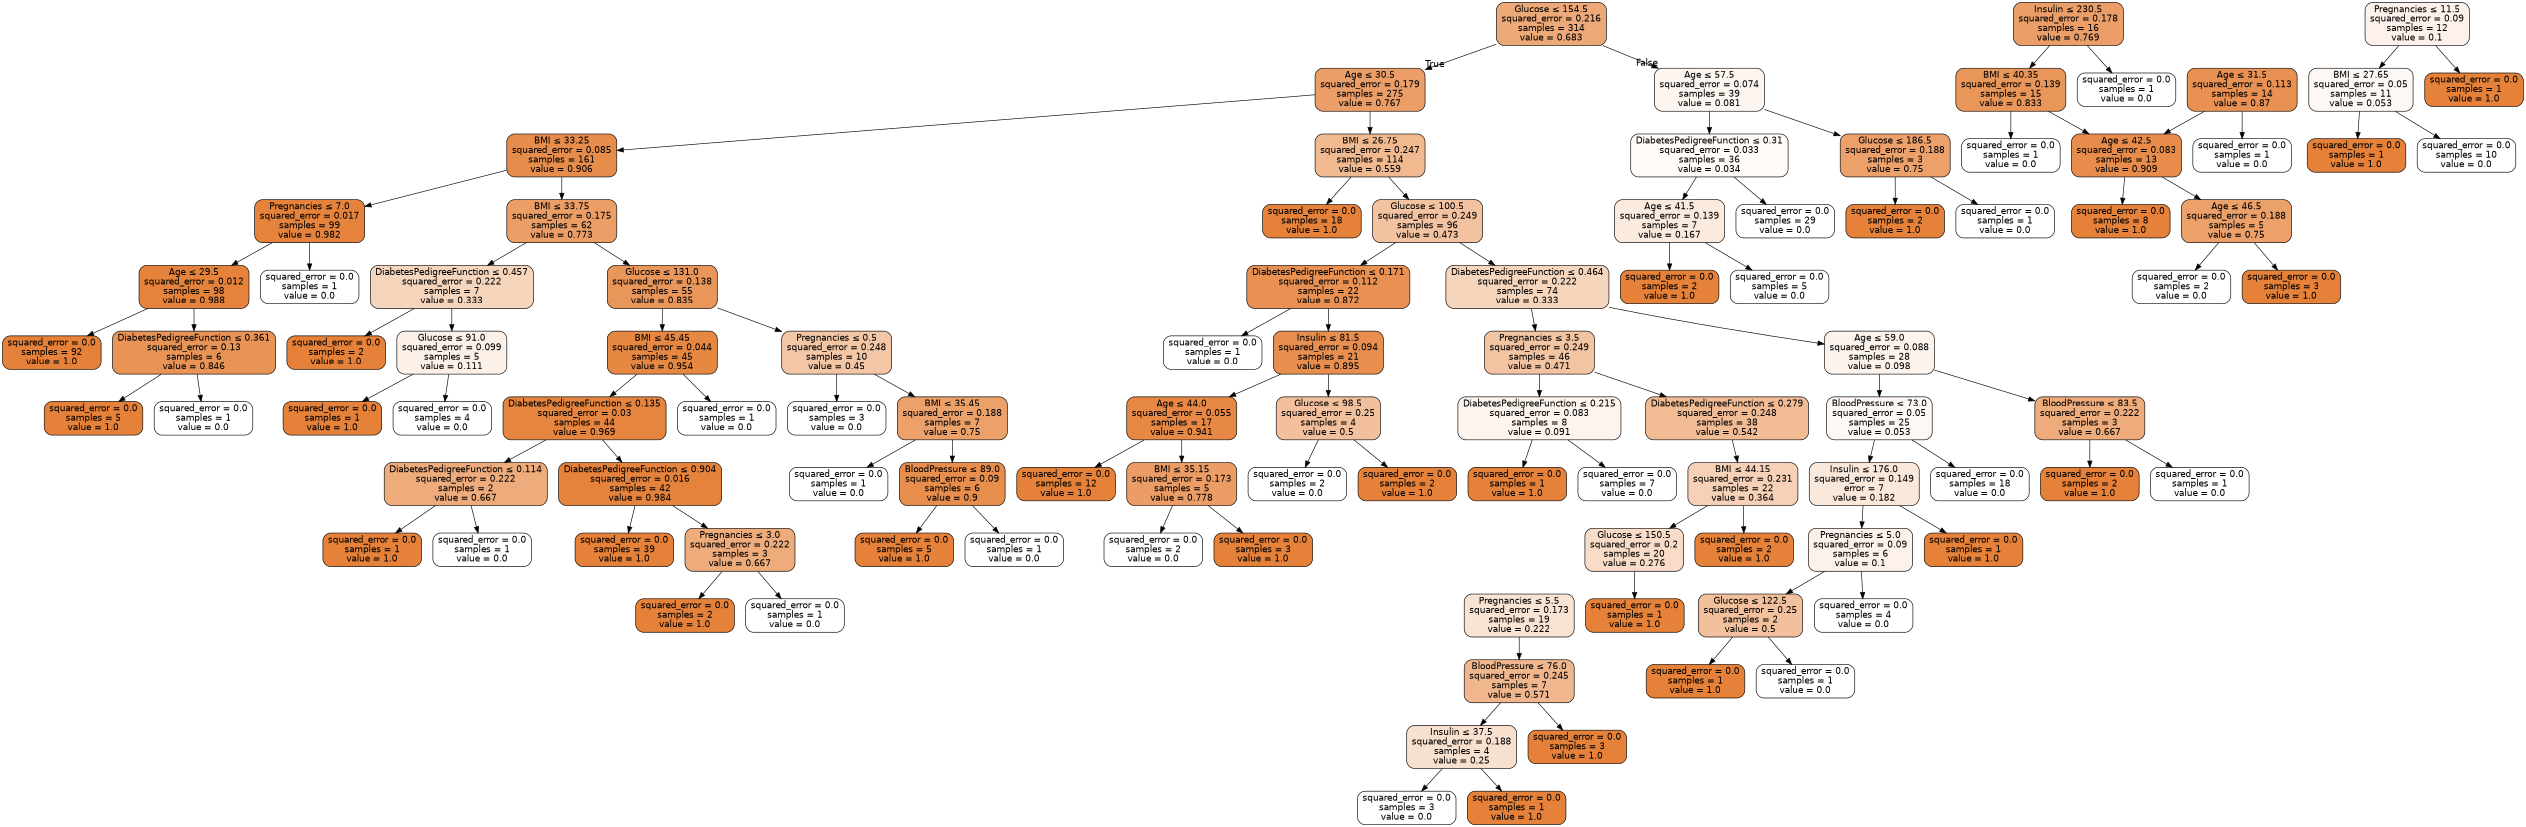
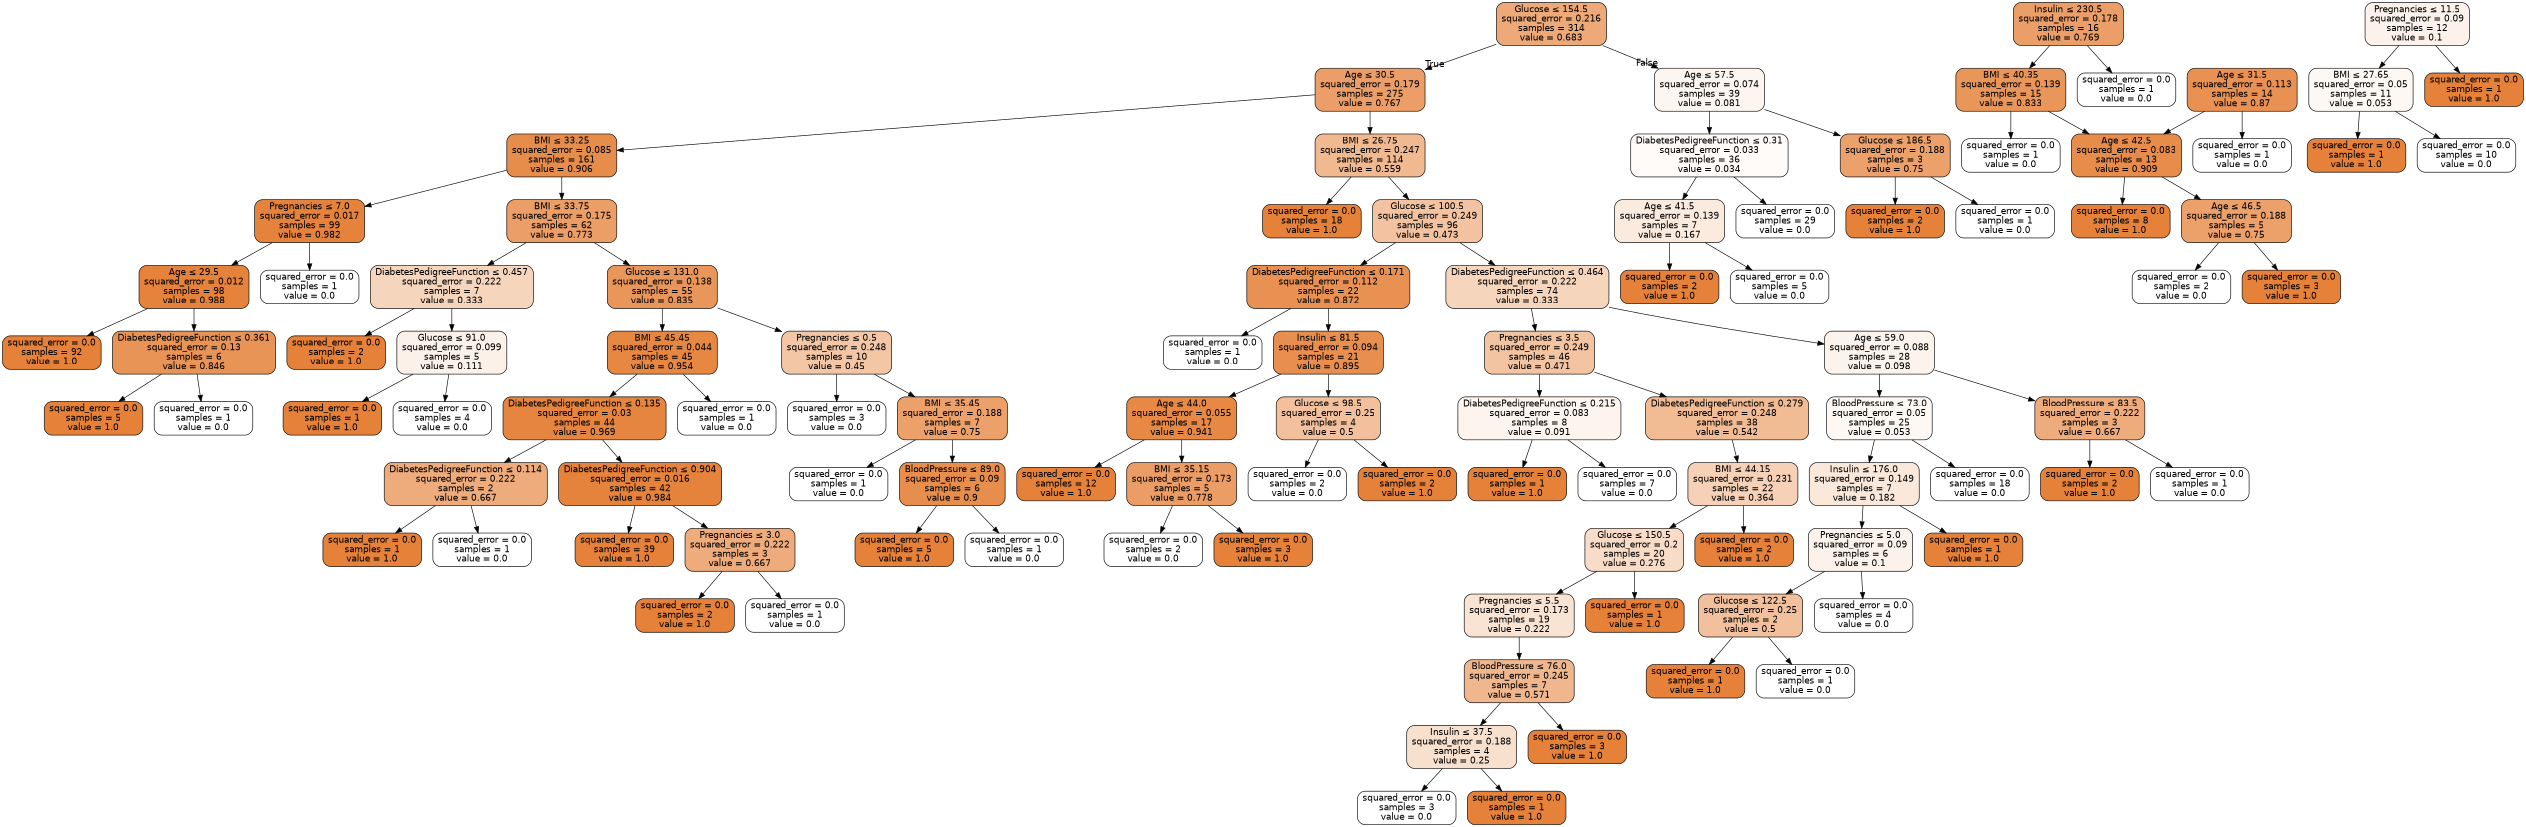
  digraph {
    node [color=black fillcolor="#e58139" fontname=helvetica shape=box style="filled, rounded"]
    edge [fontname=helvetica]
    n1 [fillcolor="#eda978" label=<Glucose &le; 154.5<br/>squared_error = 0.216<br/>samples = 314<br/>value = 0.683>]
    n2 [fillcolor="#eb9e67" label=<Age &le; 30.5<br/>squared_error = 0.179<br/>samples = 275<br/>value = 0.767>]
    n3 [fillcolor="#fdf5ef" label=<Age &le; 57.5<br/>squared_error = 0.074<br/>samples = 39<br/>value = 0.081>]
    n4 [fillcolor="#e78d4c" label=<BMI &le; 33.25<br/>squared_error = 0.085<br/>samples = 161<br/>value = 0.906>]
    n5 [fillcolor="#f0b990" label=<BMI &le; 26.75<br/>squared_error = 0.247<br/>samples = 114<br/>value = 0.559>]
    n6 [fillcolor="#fefbf8" label=<DiabetesPedigreeFunction &le; 0.31<br/>squared_error = 0.033<br/>samples = 36<br/>value = 0.034>]
    n7 [fillcolor="#eca06a" label=<Glucose &le; 186.5<br/>squared_error = 0.188<br/>samples = 3<br/>value = 0.75>]
    n8 [fillcolor="#e5833c" label=<Pregnancies &le; 7.0<br/>squared_error = 0.017<br/>samples = 99<br/>value = 0.982>]
    n9 [fillcolor="#eb9e66" label=<BMI &le; 33.75<br/>squared_error = 0.175<br/>samples = 62<br/>value = 0.773>]
    n10 [label=<squared_error = 0.0<br/>samples = 18<br/>value = 1.0>]
    n11 [fillcolor="#f3c3a1" label=<Glucose &le; 100.5<br/>squared_error = 0.249<br/>samples = 96<br/>value = 0.473>]
    n12 [fillcolor="#e5823b" label=<Age &le; 29.5<br/>squared_error = 0.012<br/>samples = 98<br/>value = 0.988>]
    n13 [fillcolor="#ffffff" label=<squared_error = 0.0<br/>samples = 1<br/>value = 0.0>]
    n14 [fillcolor="#f6d5bd" label=<DiabetesPedigreeFunction &le; 0.457<br/>squared_error = 0.222<br/>samples = 7<br/>value = 0.333>]
    n15 [fillcolor="#e9965a" label=<Glucose &le; 131.0<br/>squared_error = 0.138<br/>samples = 55<br/>value = 0.835>]
    n16 [label=<squared_error = 0.0<br/>samples = 92<br/>value = 1.0>]
    n17 [fillcolor="#e99457" label=<DiabetesPedigreeFunction &le; 0.361<br/>squared_error = 0.13<br/>samples = 6<br/>value = 0.846>]
    n18 [label=<squared_error = 0.0<br/>samples = 5<br/>value = 1.0>]
    n19 [fillcolor="#ffffff" label=<squared_error = 0.0<br/>samples = 1<br/>value = 0.0>]
    n20 [label=<squared_error = 0.0<br/>samples = 2<br/>value = 1.0>]
    n21 [fillcolor="#fcf1e9" label=<Glucose &le; 91.0<br/>squared_error = 0.099<br/>samples = 5<br/>value = 0.111>]
    n22 [fillcolor="#e68742" label=<BMI &le; 45.45<br/>squared_error = 0.044<br/>samples = 45<br/>value = 0.954>]
    n23 [fillcolor="#f3c6a6" label=<Pregnancies &le; 0.5<br/>squared_error = 0.248<br/>samples = 10<br/>value = 0.45>]
    n24 [label=<squared_error = 0.0<br/>samples = 1<br/>value = 1.0>]
    n25 [fillcolor="#ffffff" label=<squared_error = 0.0<br/>samples = 4<br/>value = 0.0>]
    n26 [fillcolor="#e6853f" label=<DiabetesPedigreeFunction &le; 0.135<br/>squared_error = 0.03<br/>samples = 44<br/>value = 0.969>]
    n27 [fillcolor="#ffffff" label=<squared_error = 0.0<br/>samples = 1<br/>value = 0.0>]
    n28 [fillcolor="#ffffff" label=<squared_error = 0.0<br/>samples = 3<br/>value = 0.0>]
    n29 [fillcolor="#eca06a" label=<BMI &le; 35.45<br/>squared_error = 0.188<br/>samples = 7<br/>value = 0.75>]
    n30 [fillcolor="#eeab7b" label=<DiabetesPedigreeFunction &le; 0.114<br/>squared_error = 0.222<br/>samples = 2<br/>value = 0.667>]
    n31 [fillcolor="#e5833c" label=<DiabetesPedigreeFunction &le; 0.904<br/>squared_error = 0.016<br/>samples = 42<br/>value = 0.984>]
    n32 [label=<squared_error = 0.0<br/>samples = 1<br/>value = 1.0>]
    n33 [fillcolor="#ffffff" label=<squared_error = 0.0<br/>samples = 1<br/>value = 0.0>]
    n34 [label=<squared_error = 0.0<br/>samples = 39<br/>value = 1.0>]
    n35 [fillcolor="#eeab7b" label=<Pregnancies &le; 3.0<br/>squared_error = 0.222<br/>samples = 3<br/>value = 0.667>]
    n36 [label=<squared_error = 0.0<br/>samples = 2<br/>value = 1.0>]
    n37 [fillcolor="#ffffff" label=<squared_error = 0.0<br/>samples = 1<br/>value = 0.0>]
    n38 [fillcolor="#ffffff" label=<squared_error = 0.0<br/>samples = 1<br/>value = 0.0>]
    n39 [fillcolor="#e88e4d" label=<BloodPressure &le; 89.0<br/>squared_error = 0.09<br/>samples = 6<br/>value = 0.9>]
    n40 [label=<squared_error = 0.0<br/>samples = 5<br/>value = 1.0>]
    n41 [fillcolor="#ffffff" label=<squared_error = 0.0<br/>samples = 1<br/>value = 0.0>]
    n42 [fillcolor="#e89152" label=<DiabetesPedigreeFunction &le; 0.171<br/>squared_error = 0.112<br/>samples = 22<br/>value = 0.872>]
    n43 [fillcolor="#f6d5bd" label=<DiabetesPedigreeFunction &le; 0.464<br/>squared_error = 0.222<br/>samples = 74<br/>value = 0.333>]
    n44 [fillcolor="#ffffff" label=<squared_error = 0.0<br/>samples = 1<br/>value = 0.0>]
    n45 [fillcolor="#e88e4e" label=<Insulin &le; 81.5<br/>squared_error = 0.094<br/>samples = 21<br/>value = 0.895>]
    n46 [fillcolor="#f3c4a2" label=<Pregnancies &le; 3.5<br/>squared_error = 0.249<br/>samples = 46<br/>value = 0.471>]
    n47 [fillcolor="#fcf3ec" label=<Age &le; 59.0<br/>squared_error = 0.088<br/>samples = 28<br/>value = 0.098>]
    n48 [fillcolor="#e78845" label=<Age &le; 44.0<br/>squared_error = 0.055<br/>samples = 17<br/>value = 0.941>]
    n49 [fillcolor="#f2c09c" label=<Glucose &le; 98.5<br/>squared_error = 0.25<br/>samples = 4<br/>value = 0.5>]
    n50 [label=<squared_error = 0.0<br/>samples = 12<br/>value = 1.0>]
    n51 [fillcolor="#eb9d65" label=<BMI &le; 35.15<br/>squared_error = 0.173<br/>samples = 5<br/>value = 0.778>]
    n52 [fillcolor="#ffffff" label=<squared_error = 0.0<br/>samples = 2<br/>value = 0.0>]
    n53 [label=<squared_error = 0.0<br/>samples = 2<br/>value = 1.0>]
    n54 [fillcolor="#ffffff" label=<squared_error = 0.0<br/>samples = 2<br/>value = 0.0>]
    n55 [label=<squared_error = 0.0<br/>samples = 3<br/>value = 1.0>]
    n56 [fillcolor="#fdf4ed" label=<DiabetesPedigreeFunction &le; 0.215<br/>squared_error = 0.083<br/>samples = 8<br/>value = 0.091>]
    n57 [fillcolor="#f1bb94" label=<DiabetesPedigreeFunction &le; 0.279<br/>squared_error = 0.248<br/>samples = 38<br/>value = 0.542>]
    n58 [fillcolor="#fef8f5" label=<BloodPressure &le; 73.0<br/>squared_error = 0.05<br/>samples = 25<br/>value = 0.053>]
    n59 [fillcolor="#eeab7b" label=<BloodPressure &le; 83.5<br/>squared_error = 0.222<br/>samples = 3<br/>value = 0.667>]
    n60 [label=<squared_error = 0.0<br/>samples = 1<br/>value = 1.0>]
    n61 [fillcolor="#ffffff" label=<squared_error = 0.0<br/>samples = 7<br/>value = 0.0>]
    n62 [fillcolor="#f6d1b7" label=<BMI &le; 44.15<br/>squared_error = 0.231<br/>samples = 22<br/>value = 0.364>]
    n63 [fillcolor="#f8dcc8" label=<Glucose &le; 150.5<br/>squared_error = 0.2<br/>samples = 20<br/>value = 0.276>]
    n64 [label=<squared_error = 0.0<br/>samples = 2<br/>value = 1.0>]
    n65 [fillcolor="#eb9e67" label=<Insulin &le; 230.5<br/>squared_error = 0.178<br/>samples = 16<br/>value = 0.769>]
    n66 [fillcolor="#e9965a" label=<BMI &le; 40.35<br/>squared_error = 0.139<br/>samples = 15<br/>value = 0.833>]
    n67 [fillcolor="#ffffff" label=<squared_error = 0.0<br/>samples = 1<br/>value = 0.0>]
    n68 [fillcolor="#f9e3d3" label=<Pregnancies &le; 5.5<br/>squared_error = 0.173<br/>samples = 19<br/>value = 0.222>]
    n69 [label=<squared_error = 0.0<br/>samples = 1<br/>value = 1.0>]
    n70 [fillcolor="#f0b78e" label=<BloodPressure &le; 76.0<br/>squared_error = 0.245<br/>samples = 7<br/>value = 0.571>]
    n71 [fillcolor="#f8e0ce" label=<Insulin &le; 37.5<br/>squared_error = 0.188<br/>samples = 4<br/>value = 0.25>]
    n72 [label=<squared_error = 0.0<br/>samples = 3<br/>value = 1.0>]
    n73 [fillcolor="#fcf2eb" label=<Pregnancies &le; 11.5<br/>squared_error = 0.09<br/>samples = 12<br/>value = 0.1>]
    n74 [fillcolor="#fef8f5" label=<BMI &le; 27.65<br/>squared_error = 0.05<br/>samples = 11<br/>value = 0.053>]
    n75 [label=<squared_error = 0.0<br/>samples = 1<br/>value = 1.0>]
    n76 [fillcolor="#ffffff" label=<squared_error = 0.0<br/>samples = 3<br/>value = 0.0>]
    n77 [label=<squared_error = 0.0<br/>samples = 1<br/>value = 1.0>]
    n78 [label=<squared_error = 0.0<br/>samples = 1<br/>value = 1.0>]
    n79 [fillcolor="#ffffff" label=<squared_error = 0.0<br/>samples = 10<br/>value = 0.0>]
    n80 [fillcolor="#ffffff" label=<squared_error = 0.0<br/>samples = 1<br/>value = 0.0>]
    n81 [fillcolor="#e78c4b" label=<Age &le; 42.5<br/>squared_error = 0.083<br/>samples = 13<br/>value = 0.909>]
    n82 [fillcolor="#e89153" label=<Age &le; 31.5<br/>squared_error = 0.113<br/>samples = 14<br/>value = 0.87>]
    n83 [fillcolor="#ffffff" label=<squared_error = 0.0<br/>samples = 1<br/>value = 0.0>]
    n84 [label=<squared_error = 0.0<br/>samples = 8<br/>value = 1.0>]
    n85 [fillcolor="#eca06a" label=<Age &le; 46.5<br/>squared_error = 0.188<br/>samples = 5<br/>value = 0.75>]
    n86 [fillcolor="#ffffff" label=<squared_error = 0.0<br/>samples = 2<br/>value = 0.0>]
    n87 [label=<squared_error = 0.0<br/>samples = 3<br/>value = 1.0>]
-   n88 [fillcolor="#fae8db" label=<Insulin &le; 176.0<br/>squared_error = 0.149<br/>error = 7<br/>value = 0.182>]
+   n88 [fillcolor="#fae8db" label=<Insulin &le; 176.0<br/>squared_error = 0.149<br/>samples = 7<br/>value = 0.182>]
    n89 [fillcolor="#ffffff" label=<squared_error = 0.0<br/>samples = 18<br/>value = 0.0>]
    n90 [label=<squared_error = 0.0<br/>samples = 2<br/>value = 1.0>]
    n91 [fillcolor="#ffffff" label=<squared_error = 0.0<br/>samples = 1<br/>value = 0.0>]
    n92 [fillcolor="#fcf2eb" label=<Pregnancies &le; 5.0<br/>squared_error = 0.09<br/>samples = 6<br/>value = 0.1>]
    n93 [label=<squared_error = 0.0<br/>samples = 1<br/>value = 1.0>]
    n94 [fillcolor="#f2c09c" label=<Glucose &le; 122.5<br/>squared_error = 0.25<br/>samples = 2<br/>value = 0.5>]
    n95 [fillcolor="#ffffff" label=<squared_error = 0.0<br/>samples = 4<br/>value = 0.0>]
    n96 [label=<squared_error = 0.0<br/>samples = 1<br/>value = 1.0>]
    n97 [fillcolor="#ffffff" label=<squared_error = 0.0<br/>samples = 1<br/>value = 0.0>]
    n98 [fillcolor="#fbeade" label=<Age &le; 41.5<br/>squared_error = 0.139<br/>samples = 7<br/>value = 0.167>]
    n99 [fillcolor="#ffffff" label=<squared_error = 0.0<br/>samples = 29<br/>value = 0.0>]
    n100 [label=<squared_error = 0.0<br/>samples = 2<br/>value = 1.0>]
    n101 [fillcolor="#ffffff" label=<squared_error = 0.0<br/>samples = 1<br/>value = 0.0>]
    n102 [label=<squared_error = 0.0<br/>samples = 2<br/>value = 1.0>]
    n103 [fillcolor="#ffffff" label=<squared_error = 0.0<br/>samples = 5<br/>value = 0.0>]
    n1 -> n2 [headlabel=True labelangle=45 labeldistance=2.5]
    n1 -> n3 [headlabel=False labelangle=-45 labeldistance=2.5]
    n2 -> n4
    n2 -> n5
    n3 -> n6
    n3 -> n7
    n4 -> n8
    n4 -> n9
    n5 -> n10
    n5 -> n11
    n6 -> n98
    n6 -> n99
    n7 -> n100
    n7 -> n101
    n8 -> n12
    n8 -> n13
    n9 -> n14
    n9 -> n15
    n11 -> n42
    n11 -> n43
    n12 -> n16
    n12 -> n17
    n14 -> n20
    n14 -> n21
    n15 -> n22
    n15 -> n23
    n17 -> n18
    n17 -> n19
    n21 -> n24
    n21 -> n25
    n22 -> n26
    n22 -> n27
    n23 -> n28
    n23 -> n29
    n26 -> n30
    n26 -> n31
    n29 -> n38
    n29 -> n39
    n30 -> n32
    n30 -> n33
    n31 -> n34
    n31 -> n35
    n35 -> n36
    n35 -> n37
    n39 -> n40
    n39 -> n41
    n42 -> n44
    n42 -> n45
    n43 -> n46
    n43 -> n47
    n45 -> n48
    n45 -> n49
    n46 -> n56
    n46 -> n57
    n47 -> n58
    n47 -> n59
    n48 -> n50
    n48 -> n51
    n49 -> n52
    n49 -> n53
    n51 -> n54
    n51 -> n55
    n56 -> n60
    n56 -> n61
    n57 -> n62
    n58 -> n88
    n58 -> n89
    n59 -> n90
    n59 -> n91
    n62 -> n63
    n62 -> n64
+   n63 -> n68
    n63 -> n69
    n65 -> n66
    n65 -> n67
    n66 -> n80
    n66 -> n81
    n68 -> n70
    n70 -> n71
    n70 -> n72
    n71 -> n76
    n71 -> n77
    n73 -> n74
    n73 -> n75
    n74 -> n78
    n74 -> n79
    n81 -> n84
    n81 -> n85
    n82 -> n81
    n82 -> n83
    n85 -> n86
    n85 -> n87
    n88 -> n92
    n88 -> n93
    n92 -> n94
    n92 -> n95
    n94 -> n96
    n94 -> n97
    n98 -> n102
    n98 -> n103
  }
